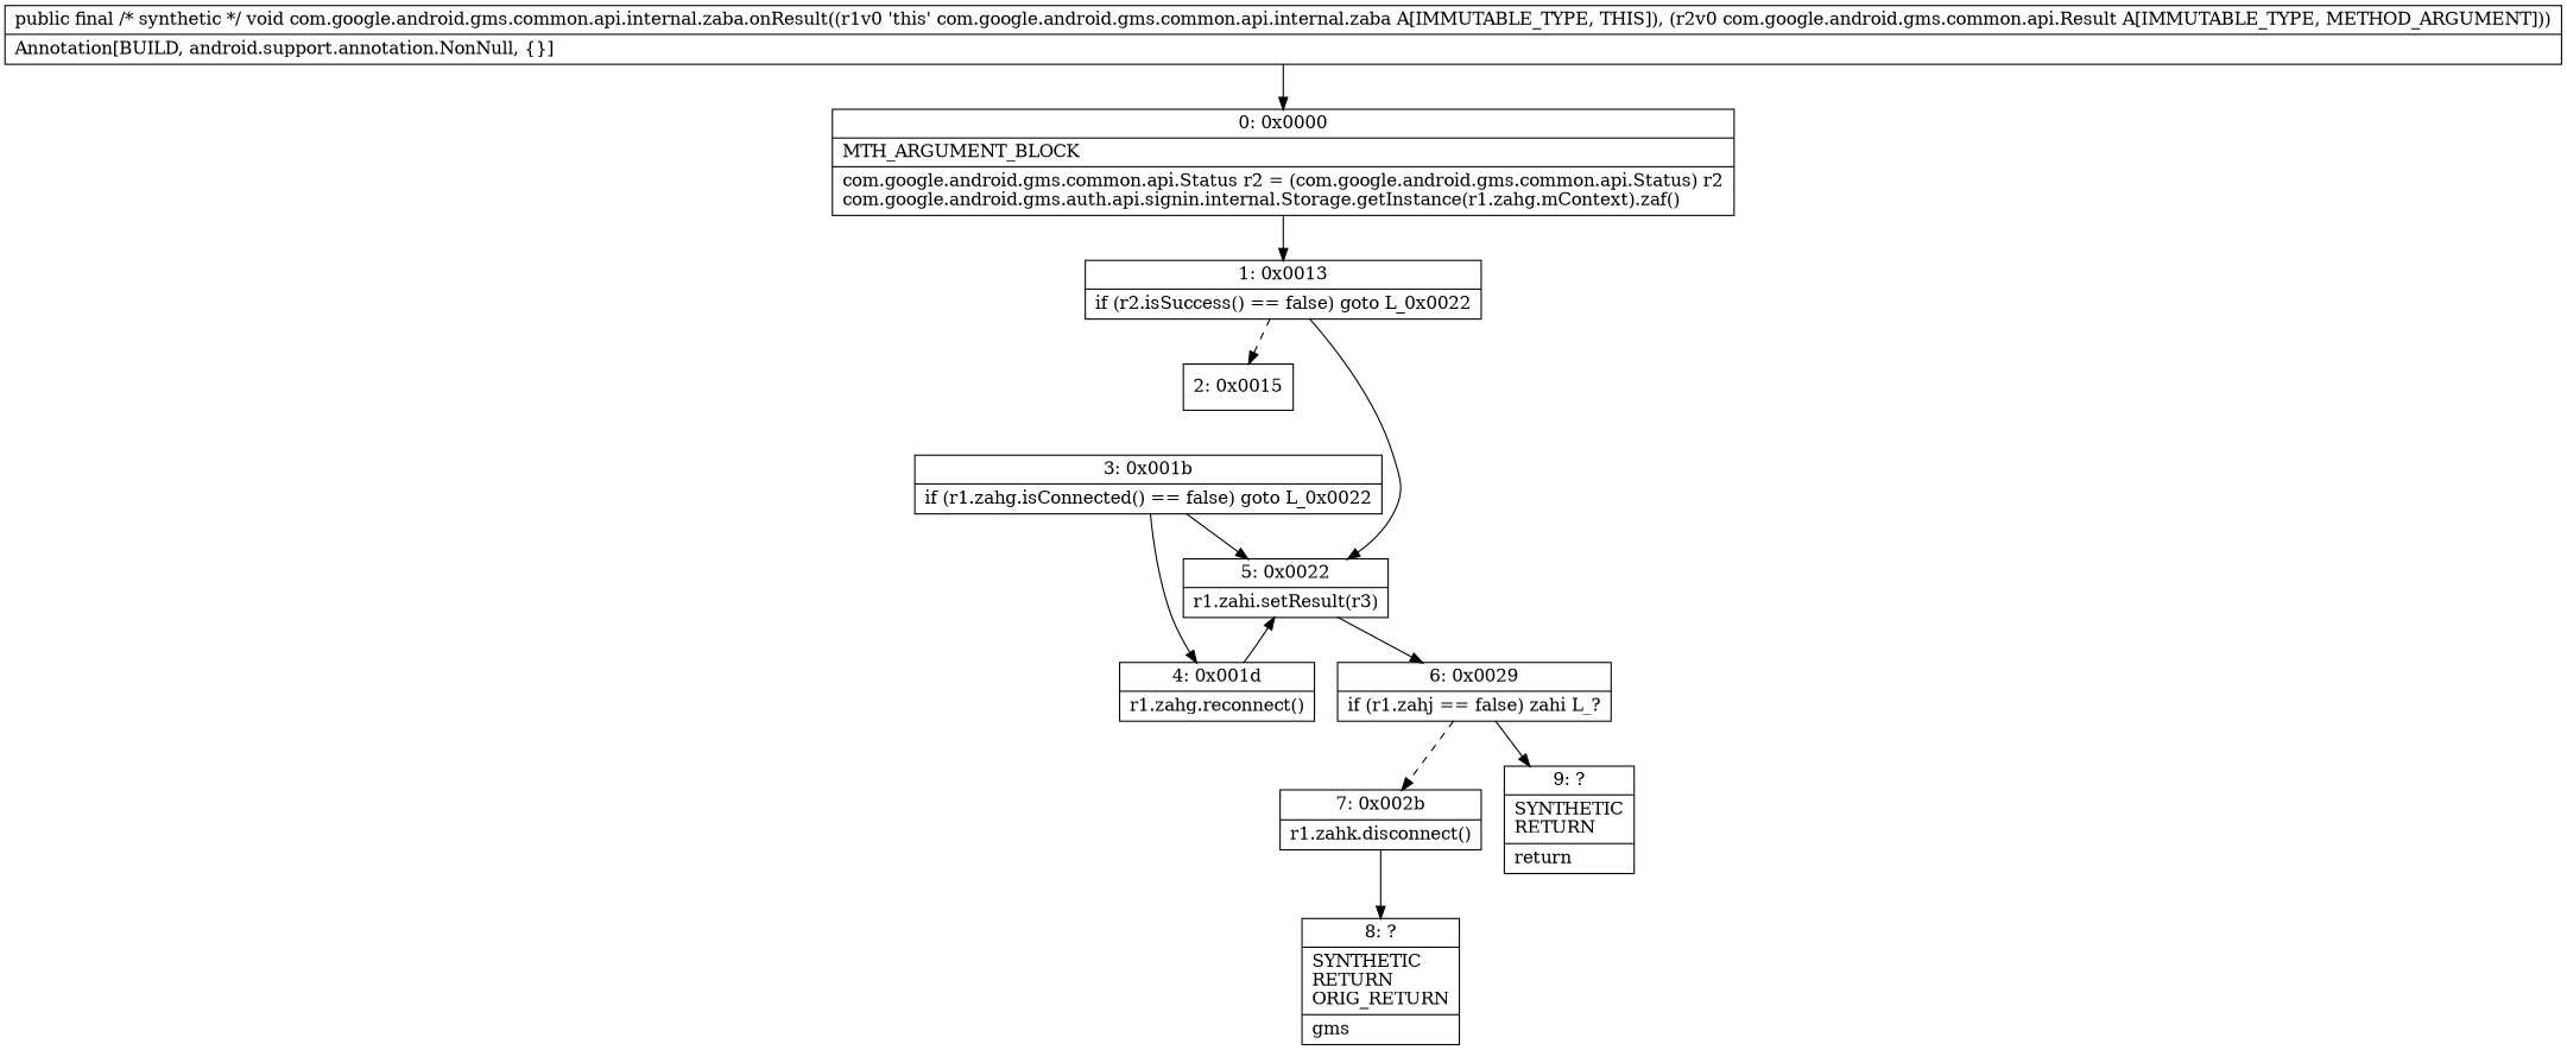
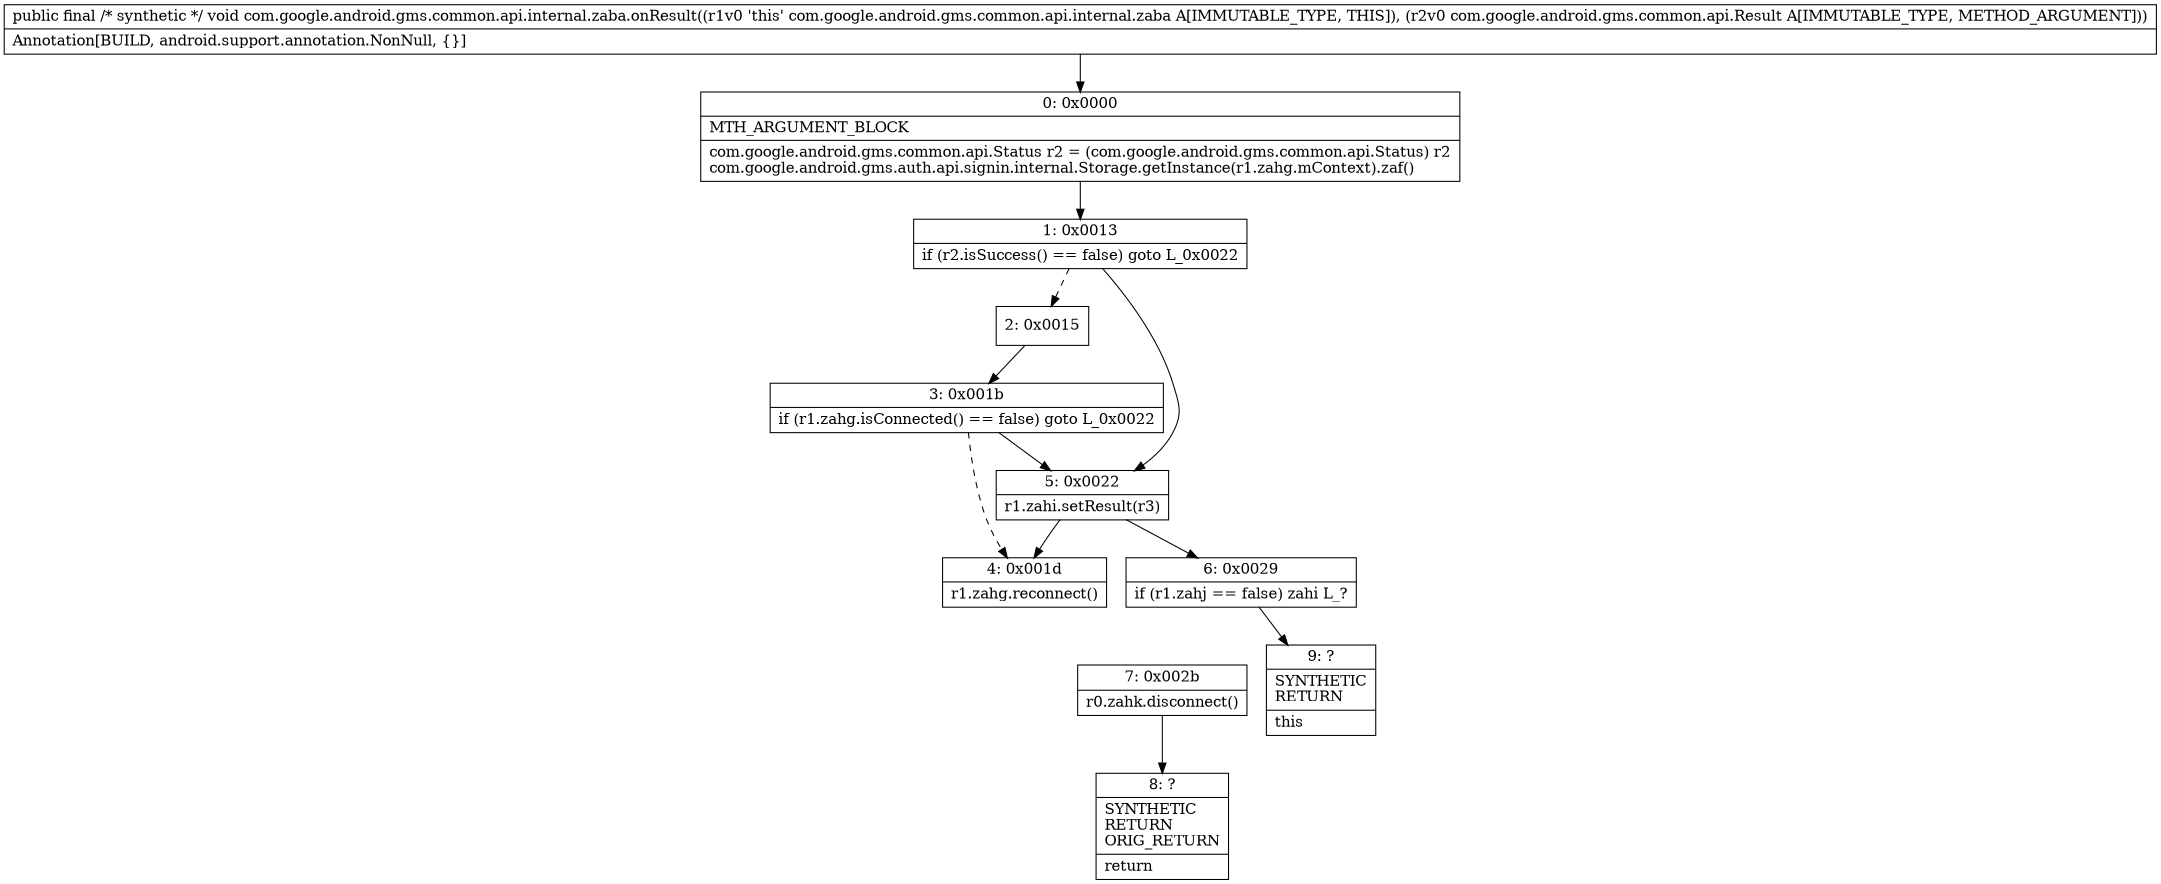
  digraph {
    node [shape=record]
    n1 [label="{0\:\ 0x0000|MTH_ARGUMENT_BLOCK\l|com.google.android.gms.common.api.Status r2 = (com.google.android.gms.common.api.Status) r2\lcom.google.android.gms.auth.api.signin.internal.Storage.getInstance(r1.zahg.mContext).zaf()\l}"]
    n2 [label="{1\:\ 0x0013|if (r2.isSuccess() == false) goto L_0x0022\l}"]
    n3 [label="{2\:\ 0x0015}"]
    n4 [label="{5\:\ 0x0022|r1.zahi.setResult(r3)\l}"]
    n5 [label="{3\:\ 0x001b|if (r1.zahg.isConnected() == false) goto L_0x0022\l}"]
    n6 [label="{6\:\ 0x0029|if (r1.zahj == false) zahi L_?\l}"]
    n7 [label="{4\:\ 0x001d|r1.zahg.reconnect()\l}"]
-   n8 [label="{7\:\ 0x002b|r1.zahk.disconnect()\l}"]
-   n9 [label="{9\:\ ?|SYNTHETIC\lRETURN\l|return\l}"]
-   n10 [label="{8\:\ ?|SYNTHETIC\lRETURN\lORIG_RETURN\l|gms\l}"]
+   n8 [label="{7\:\ 0x002b|r0.zahk.disconnect()\l}"]
+   n9 [label="{9\:\ ?|SYNTHETIC\lRETURN\l|this\l}"]
+   n10 [label="{8\:\ ?|SYNTHETIC\lRETURN\lORIG_RETURN\l|return\l}"]
    n11 [label="{public final \/* synthetic *\/ void com.google.android.gms.common.api.internal.zaba.onResult((r1v0 'this' com.google.android.gms.common.api.internal.zaba A[IMMUTABLE_TYPE, THIS]), (r2v0 com.google.android.gms.common.api.Result A[IMMUTABLE_TYPE, METHOD_ARGUMENT]))  | Annotation[BUILD, android.support.annotation.NonNull, \{\}]\l}"]
    n1 -> n2
    n2 -> n3 [style=dashed]
    n2 -> n4
+   n3 -> n5
    n4 -> n6
    n5 -> n4
-   n5 -> n7 [style=solid]
-   n6 -> n8 [style=dashed]
+   n5 -> n7 [style=dashed]
    n6 -> n9
-   n7 -> n4
+   n4 -> n7
    n8 -> n10
    n11 -> n1
  }
